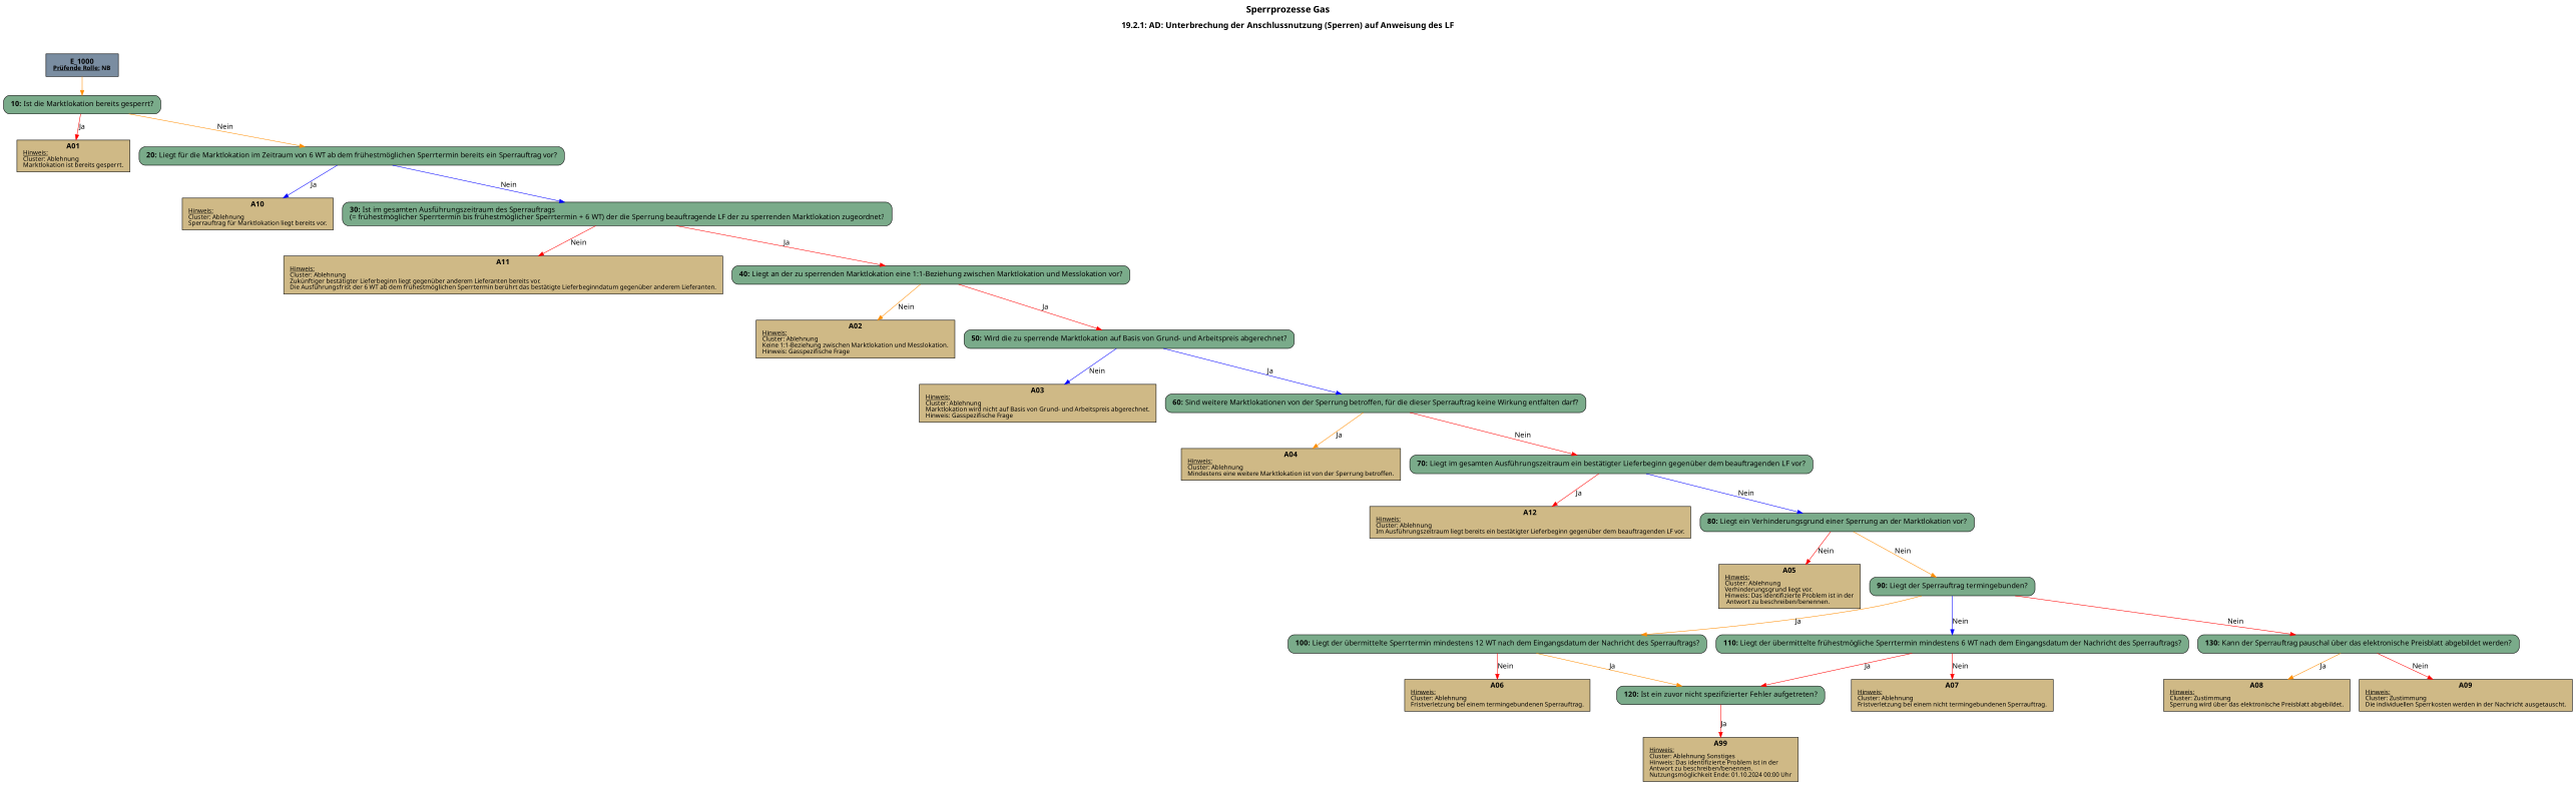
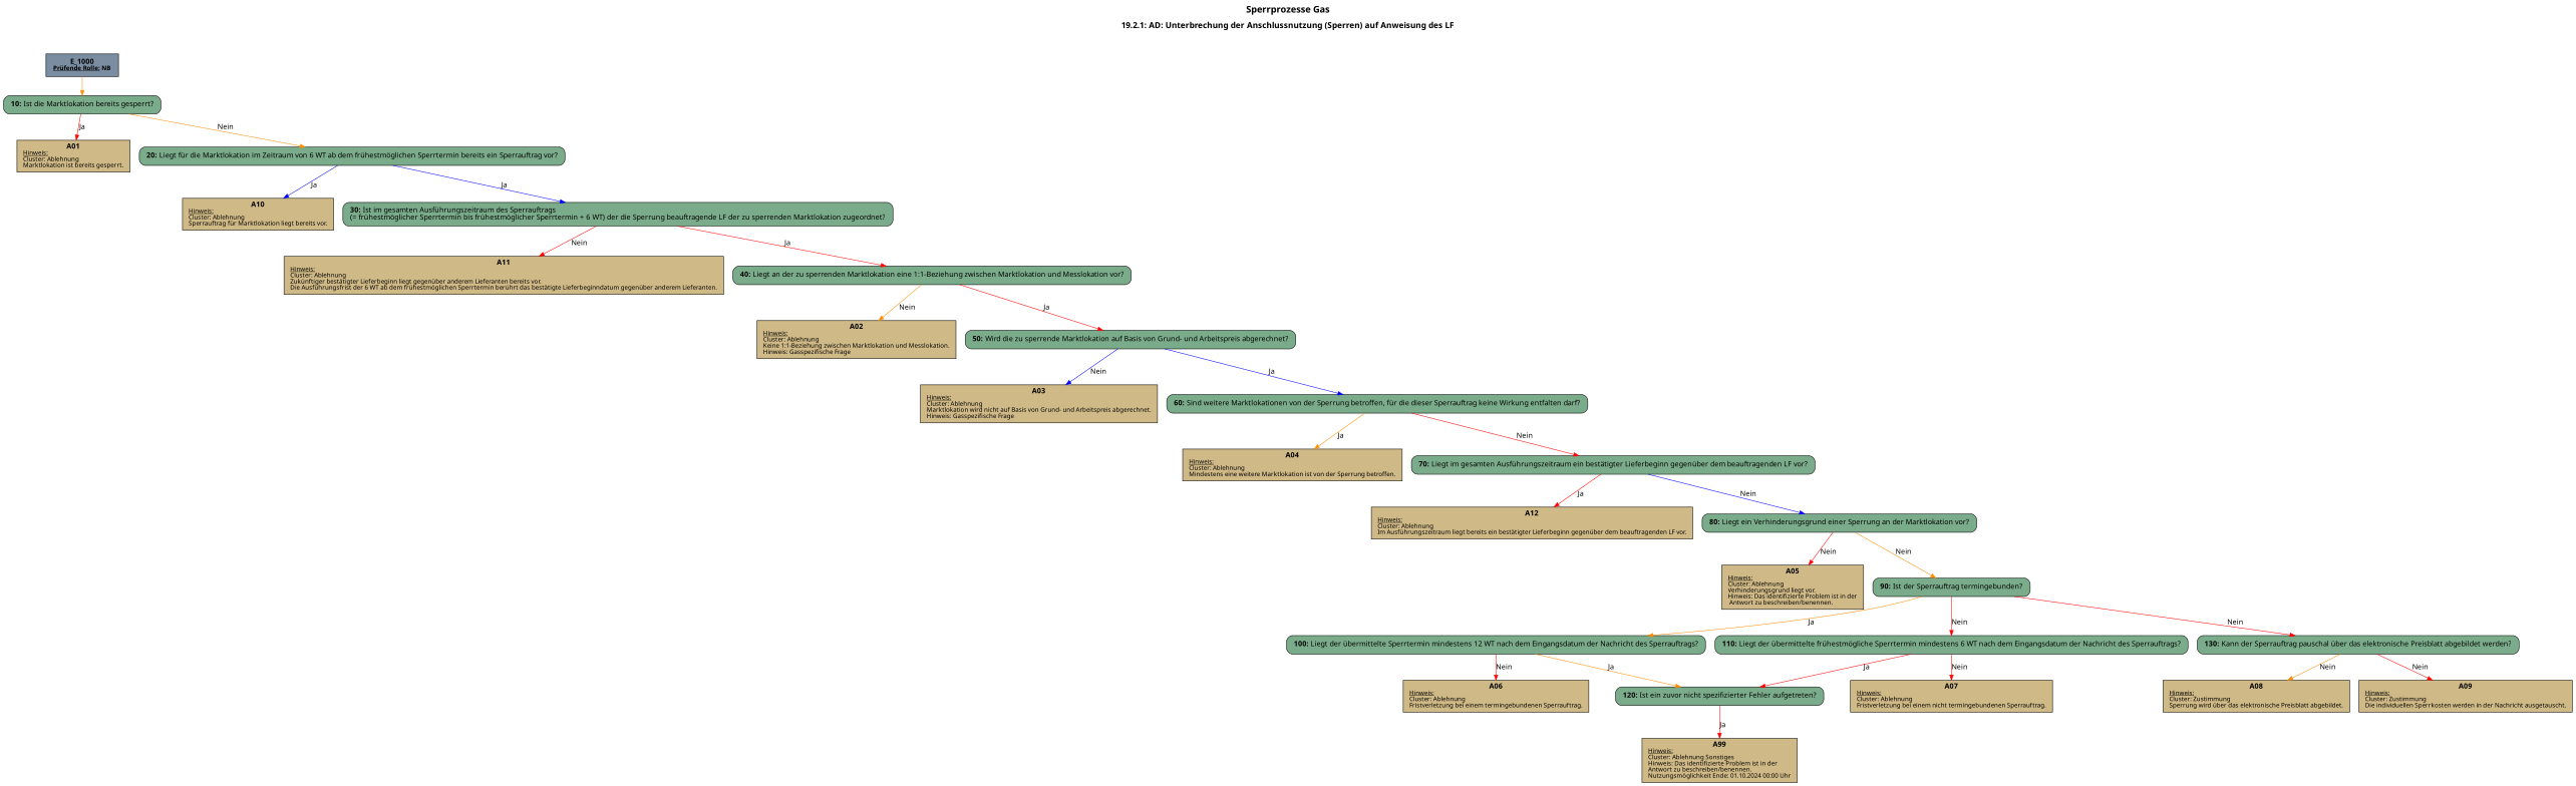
  digraph {
    fontname="Noto Sans"
    label=<<B><FONT POINT-SIZE="18">Sperrprozesse Gas</FONT></B><BR/><BR/><B><FONT POINT-SIZE="16">19.2.1: AD: Unterbrechung der Anschlussnutzung (Sperren) auf Anweisung des LF</FONT></B><BR/><BR/><BR/><BR/>>
    labelloc=t
    node [fillcolor="#7aab8a" fontname="Noto Sans" margin="0.2,0.12" shape=box style=filled]
    edge [color=red fontname="Noto Sans"]
    n1 [fillcolor="#7a8da1" label=<<B>E_1000</B><BR align="center"/><FONT point-size="12"><B><U>Prüfende Rolle:</U> NB</B></FONT><BR align="center"/>>]
    n2 [label=<<B>10: </B>Ist die Marktlokation bereits gesperrt?<BR align="left"/>> style="filled,rounded"]
    n3 [fillcolor="#cfb986" label=<<B>A01</B><BR align="center"/><FONT point-size="12"><U>Hinweis:</U><BR align="left"/>Cluster: Ablehnung<BR align="left"/>Marktlokation ist bereits gesperrt.<BR align="left"/></FONT>> margin="0.17,0.08"]
    n4 [label=<<B>20: </B>Liegt für die Marktlokation im Zeitraum von 6 WT ab dem frühestmöglichen Sperrtermin bereits ein Sperrauftrag vor?<BR align="left"/>> style="filled,rounded"]
    n5 [fillcolor="#cfb986" label=<<B>A10</B><BR align="center"/><FONT point-size="12"><U>Hinweis:</U><BR align="left"/>Cluster: Ablehnung<BR align="left"/>Sperrauftrag für Marktlokation liegt bereits vor.<BR align="left"/></FONT>> margin="0.17,0.08"]
    n6 [label=<<B>30: </B>Ist im gesamten Ausführungszeitraum des Sperrauftrags <BR align="left"/>(= frühestmöglicher Sperrtermin bis frühestmöglicher Sperrtermin + 6 WT) der die Sperrung beauftragende LF der zu sperrenden Marktlokation zugeordnet?<BR align="left"/>> style="filled,rounded"]
    n7 [fillcolor="#cfb986" label=<<B>A11</B><BR align="center"/><FONT point-size="12"><U>Hinweis:</U><BR align="left"/>Cluster: Ablehnung<BR align="left"/>Zukünftiger bestätigter Lieferbeginn liegt gegenüber anderem Lieferanten bereits vor.<BR align="left"/>Die Ausführungsfrist der 6 WT ab dem frühestmöglichen Sperrtermin berührt das bestätigte Lieferbeginndatum gegenüber anderem Lieferanten.<BR align="left"/></FONT>> margin="0.17,0.08"]
    n8 [label=<<B>40: </B>Liegt an der zu sperrenden Marktlokation eine 1:1-Beziehung zwischen Marktlokation und Messlokation vor?<BR align="left"/>> style="filled,rounded"]
    n9 [fillcolor="#cfb986" label=<<B>A02</B><BR align="center"/><FONT point-size="12"><U>Hinweis:</U><BR align="left"/>Cluster: Ablehnung<BR align="left"/>Keine 1:1-Beziehung zwischen Marktlokation und Messlokation.<BR align="left"/>Hinweis: Gasspezifische Frage<BR align="left"/></FONT>> margin="0.17,0.08"]
    n10 [label=<<B>50: </B>Wird die zu sperrende Marktlokation auf Basis von Grund- und Arbeitspreis abgerechnet?<BR align="left"/>> style="filled,rounded"]
    n11 [fillcolor="#cfb986" label=<<B>A03</B><BR align="center"/><FONT point-size="12"><U>Hinweis:</U><BR align="left"/>Cluster: Ablehnung<BR align="left"/>Marktlokation wird nicht auf Basis von Grund- und Arbeitspreis abgerechnet.<BR align="left"/>Hinweis: Gasspezifische Frage<BR align="left"/></FONT>> margin="0.17,0.08"]
    n12 [label=<<B>60: </B>Sind weitere Marktlokationen von der Sperrung betroffen, für die dieser Sperrauftrag keine Wirkung entfalten darf?<BR align="left"/>> style="filled,rounded"]
    n13 [fillcolor="#cfb986" label=<<B>A04</B><BR align="center"/><FONT point-size="12"><U>Hinweis:</U><BR align="left"/>Cluster: Ablehnung<BR align="left"/>Mindestens eine weitere Marktlokation ist von der Sperrung betroffen.<BR align="left"/></FONT>> margin="0.17,0.08"]
    n14 [label=<<B>70: </B>Liegt im gesamten Ausführungszeitraum ein bestätigter Lieferbeginn gegenüber dem beauftragenden LF vor?<BR align="left"/>> style="filled,rounded"]
    n15 [fillcolor="#cfb986" label=<<B>A12</B><BR align="center"/><FONT point-size="12"><U>Hinweis:</U><BR align="left"/>Cluster: Ablehnung<BR align="left"/>Im Ausführungszeitraum liegt bereits ein bestätigter Lieferbeginn gegenüber dem beauftragenden LF vor.<BR align="left"/></FONT>> margin="0.17,0.08"]
    n16 [label=<<B>80: </B>Liegt ein Verhinderungsgrund einer Sperrung an der Marktlokation vor?<BR align="left"/>> style="filled,rounded"]
    n17 [fillcolor="#cfb986" label=<<B>A05</B><BR align="center"/><FONT point-size="12"><U>Hinweis:</U><BR align="left"/>Cluster: Ablehnung<BR align="left"/>Verhinderungsgrund liegt vor.<BR align="left"/>Hinweis: Das identifizierte Problem ist in der<BR align="left"/> Antwort zu beschreiben/benennen.<BR align="left"/></FONT>> margin="0.17,0.08"]
-   n18 [label=<<B>90: </B>Liegt der Sperrauftrag termingebunden?<BR align="left"/>> style="filled,rounded"]
+   n18 [label=<<B>90: </B>Ist der Sperrauftrag termingebunden?<BR align="left"/>> style="filled,rounded"]
    n19 [label=<<B>100: </B>Liegt der übermittelte Sperrtermin mindestens 12 WT nach dem Eingangsdatum der Nachricht des Sperrauftrags?<BR align="left"/>> style="filled,rounded"]
    n20 [label=<<B>110: </B>Liegt der übermittelte frühestmögliche Sperrtermin mindestens 6 WT nach dem Eingangsdatum der Nachricht des Sperrauftrags?<BR align="left"/>> style="filled,rounded"]
    n21 [label=<<B>130: </B>Kann der Sperrauftrag pauschal über das elektronische Preisblatt abgebildet werden?<BR align="left"/>> style="filled,rounded"]
    n22 [fillcolor="#cfb986" label=<<B>A06</B><BR align="center"/><FONT point-size="12"><U>Hinweis:</U><BR align="left"/>Cluster: Ablehnung<BR align="left"/>Fristverletzung bei einem termingebundenen Sperrauftrag.<BR align="left"/></FONT>> margin="0.17,0.08"]
    n23 [label=<<B>120: </B>Ist ein zuvor nicht spezifizierter Fehler aufgetreten?<BR align="left"/>> style="filled,rounded"]
    n24 [fillcolor="#cfb986" label=<<B>A07</B><BR align="center"/><FONT point-size="12"><U>Hinweis:</U><BR align="left"/>Cluster: Ablehnung<BR align="left"/>Fristverletzung bei einem nicht termingebundenen Sperrauftrag.<BR align="left"/></FONT>> margin="0.17,0.08"]
    n25 [fillcolor="#cfb986" label=<<B>A99</B><BR align="center"/><FONT point-size="12"><U>Hinweis:</U><BR align="left"/>Cluster: Ablehnung Sonstiges<BR align="left"/>Hinweis: Das identifizierte Problem ist in der <BR align="left"/>Antwort zu beschreiben/benennen.<BR align="left"/>Nutzungsmöglichkeit Ende: 01.10.2024 00:00 Uhr<BR align="left"/></FONT>> margin="0.17,0.08"]
    n26 [fillcolor="#cfb986" label=<<B>A08</B><BR align="center"/><FONT point-size="12"><U>Hinweis:</U><BR align="left"/>Cluster: Zustimmung<BR align="left"/>Sperrung wird über das elektronische Preisblatt abgebildet.<BR align="left"/></FONT>> margin="0.17,0.08"]
    n27 [fillcolor="#cfb986" label=<<B>A09</B><BR align="center"/><FONT point-size="12"><U>Hinweis:</U><BR align="left"/>Cluster: Zustimmung<BR align="left"/>Die individuellen Sperrkosten werden in der Nachricht ausgetauscht.<BR align="left"/></FONT>> margin="0.17,0.08"]
    n1 -> n2 [color=darkorange]
    n2 -> n3 [label=Ja]
    n2 -> n4 [color=darkorange label=Nein]
    n4 -> n5 [color=blue label=Ja]
-   n4 -> n6 [color=blue label=Nein]
+   n4 -> n6 [color=blue label=Ja]
    n6 -> n7 [label=Nein]
    n6 -> n8 [label=Ja]
    n8 -> n9 [color=darkorange label=Nein]
    n8 -> n10 [label=Ja]
    n10 -> n11 [color=blue label=Nein]
    n10 -> n12 [color=blue label=Ja]
    n12 -> n13 [color=darkorange label=Ja]
    n12 -> n14 [label=Nein]
    n14 -> n15 [label=Ja]
    n14 -> n16 [color=blue label=Nein]
    n16 -> n17 [label=Nein]
    n16 -> n18 [color=darkorange label=Nein]
    n18 -> n19 [color=darkorange label=Ja]
-   n18 -> n20 [color=blue label=Nein]
+   n18 -> n20 [label=Nein]
    n18 -> n21 [label=Nein]
    n19 -> n22 [label=Nein]
    n19 -> n23 [color=darkorange label=Ja]
    n20 -> n23 [label=Ja]
    n20 -> n24 [label=Nein]
-   n21 -> n26 [color=darkorange label=Ja]
+   n21 -> n26 [color=darkorange label=Nein]
    n21 -> n27 [label=Nein]
    n23 -> n25 [label=Ja]
  }
